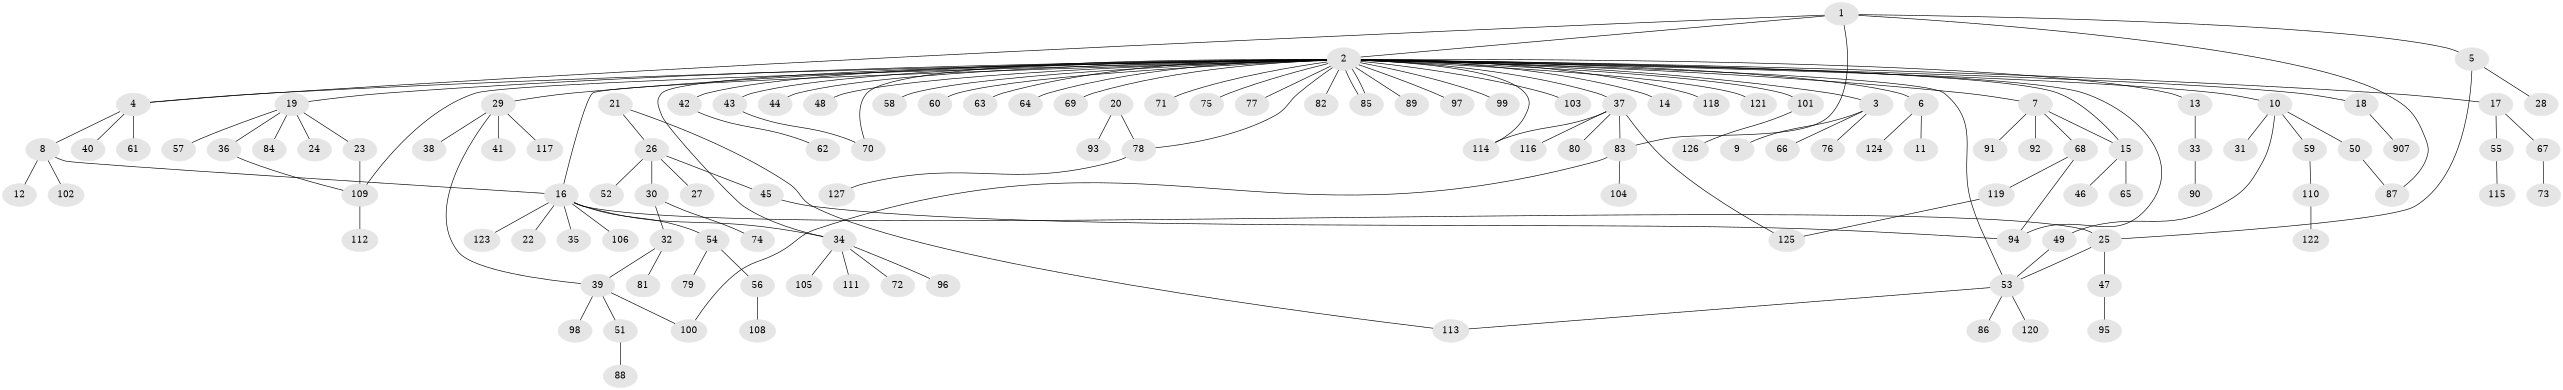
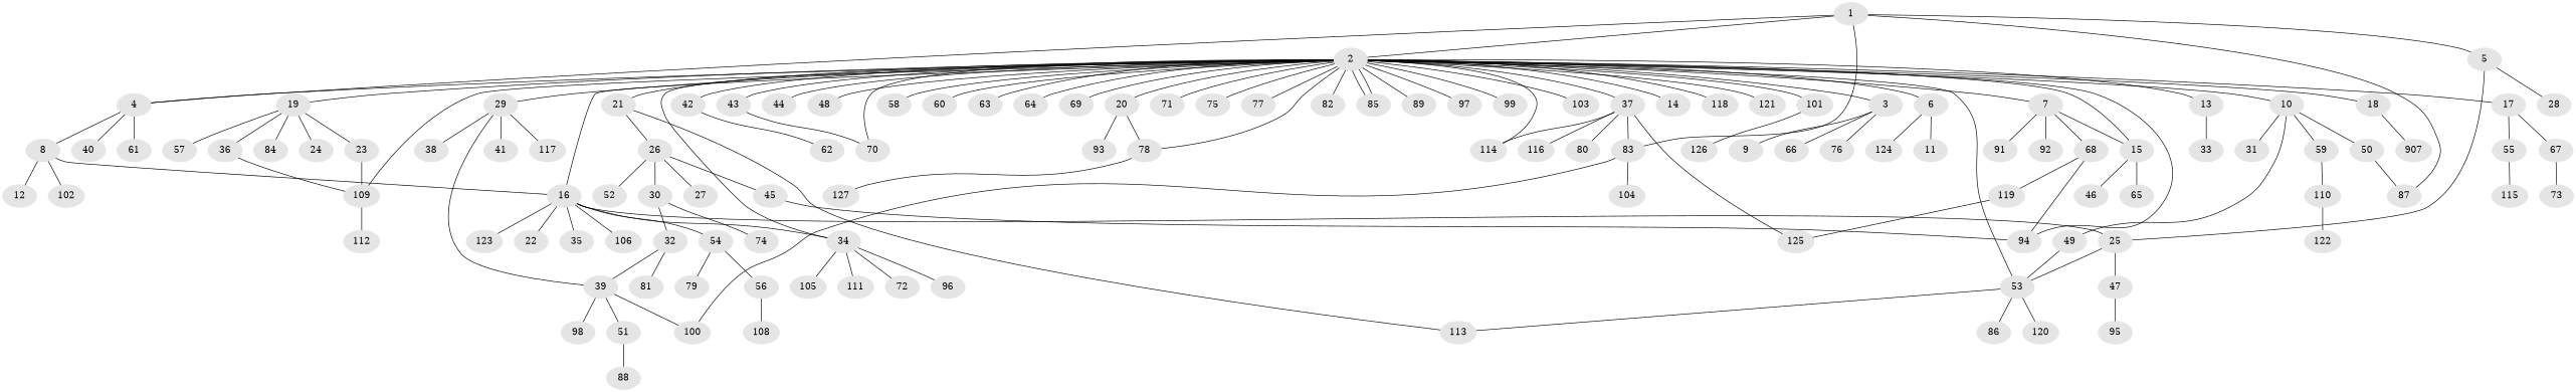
  graph {
    node [color=gray90 style=filled]
    1
    2
    4
    5
    83
    87
    3
    6
    7
    10
    13
    14
    15
    16
    17
    18
    19
    20
    21
    29
    34
    37
    42
    43
    44
    48
    53
    58
    60
    63
    64
    69
    70
    71
    75
    77
    78
    82
    85
    89
    94
    97
    99
    101
    103
    109
    114
    118
    121
    8
    40
    61
    25
    28
    39
    51
    98
    100
    104
    9
    66
    76
    11
    124
    68
    91
    92
    31
    49
    50
    59
    33
    46
    65
    22
    35
    54
    106
    123
    55
    67
    n82 [label=907]
    23
    24
    36
    57
    84
    93
    26
    113
    38
    41
    117
    72
    96
    105
    111
    80
    116
    125
    62
    86
    120
    127
    126
    112
    12
    102
    47
    119
    110
-   90
    56
    79
    115
    73
    27
    30
    45
    52
    95
    32
    74
    81
    88
    108
    122
    1 -- 2
    1 -- 4
    1 -- 5
    1 -- 83
    1 -- 87
    2 -- 4
    2 -- 3
    2 -- 6
    2 -- 7
    2 -- 10
    2 -- 13
    2 -- 14
    2 -- 15
    2 -- 16
    2 -- 17
    2 -- 18
    2 -- 19
+   2 -- 20
+   2 -- 21
    2 -- 29
    2 -- 34
    2 -- 37
    2 -- 42
    2 -- 43
    2 -- 44
    2 -- 48
    2 -- 53
    2 -- 58
    2 -- 60
    2 -- 63
    2 -- 64
    2 -- 69
    2 -- 70
    2 -- 71
    2 -- 75
    2 -- 77
    2 -- 78
    2 -- 82
    2 -- 85
    2 -- 85
    2 -- 89
    2 -- 94
    2 -- 97
    2 -- 99
    2 -- 101
    2 -- 103
    2 -- 109
    2 -- 114
    2 -- 118
    2 -- 121
    4 -- 8
    4 -- 40
    4 -- 61
    5 -- 25
    5 -- 28
    83 -- 100
    83 -- 104
    3 -- 9
    3 -- 66
    3 -- 76
    6 -- 11
    6 -- 124
    7 -- 15
    7 -- 68
    7 -- 91
    7 -- 92
    10 -- 31
    10 -- 49
    10 -- 50
    10 -- 59
    13 -- 33
    15 -- 46
    15 -- 65
    16 -- 34
    16 -- 25
    16 -- 22
    16 -- 35
    16 -- 54
    16 -- 106
    16 -- 123
    17 -- 55
    17 -- 67
    18 -- n82
    19 -- 23
    19 -- 24
    19 -- 36
    19 -- 57
    19 -- 84
    20 -- 78
    20 -- 93
    21 -- 26
    21 -- 113
    29 -- 39
    29 -- 38
    29 -- 41
    29 -- 117
    34 -- 72
    34 -- 96
    34 -- 105
    34 -- 111
    37 -- 83
    37 -- 114
    37 -- 80
    37 -- 116
    37 -- 125
    42 -- 62
    43 -- 70
    53 -- 113
    53 -- 86
    53 -- 120
    78 -- 127
    101 -- 126
    109 -- 112
    8 -- 16
    8 -- 12
    8 -- 102
    25 -- 53
    25 -- 47
    39 -- 51
    39 -- 98
    39 -- 100
    51 -- 88
    68 -- 94
    68 -- 119
    49 -- 53
    50 -- 87
    59 -- 110
-   33 -- 90
    54 -- 56
    54 -- 79
    55 -- 115
    67 -- 73
    23 -- 109
    36 -- 109
    26 -- 27
    26 -- 30
    26 -- 45
    26 -- 52
    47 -- 95
    119 -- 125
    110 -- 122
    56 -- 108
    30 -- 32
    30 -- 74
    45 -- 94
    32 -- 39
    32 -- 81
  }
